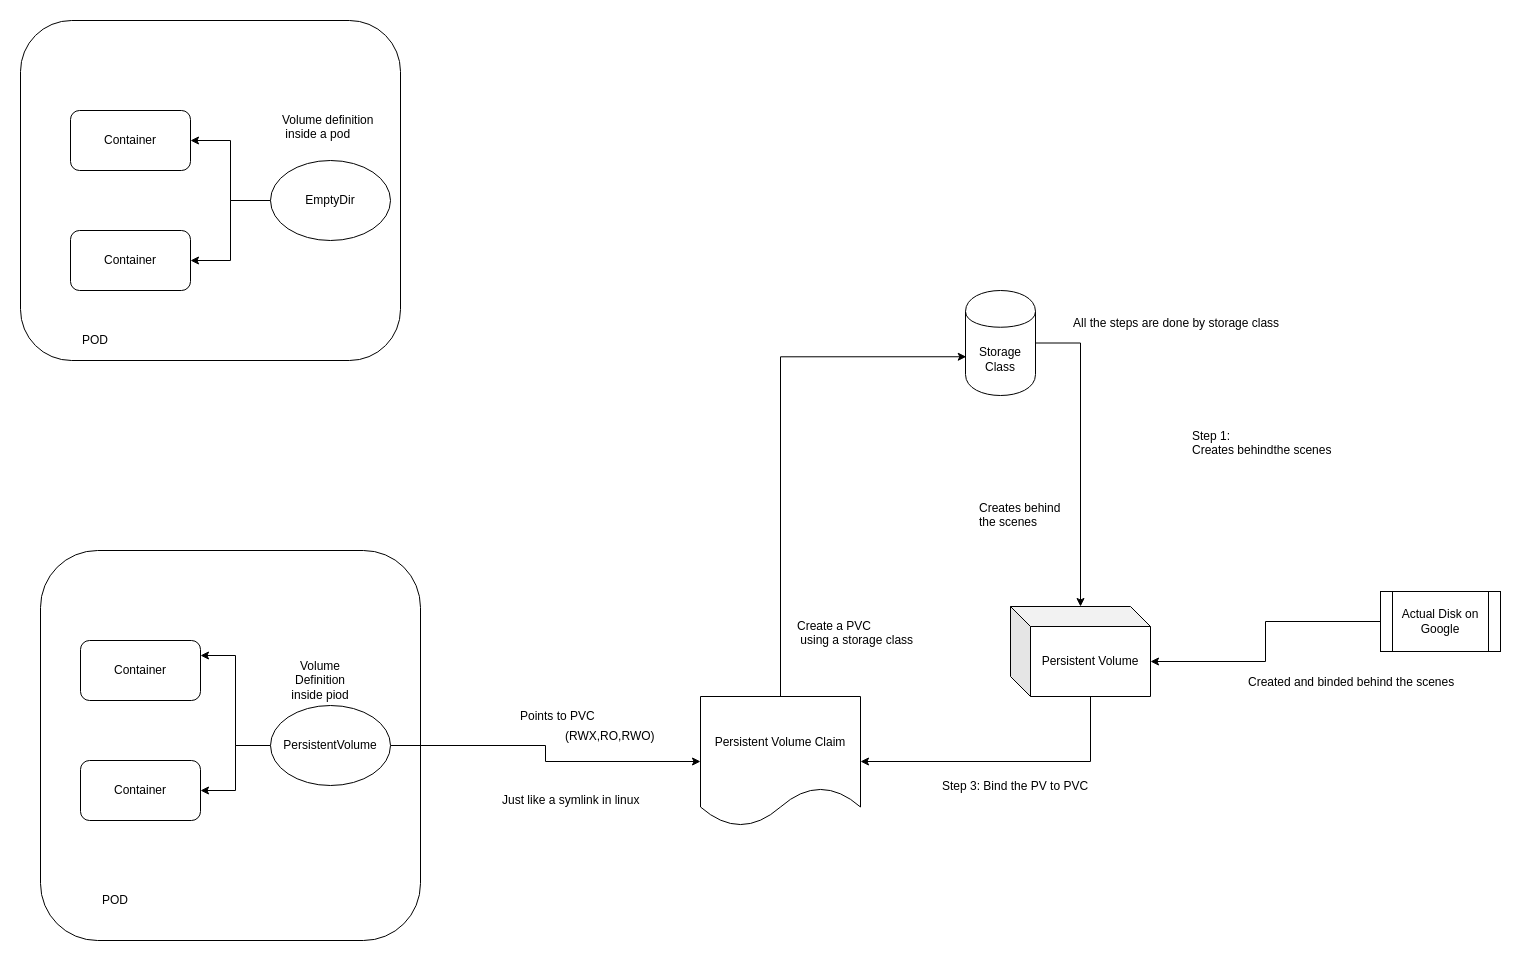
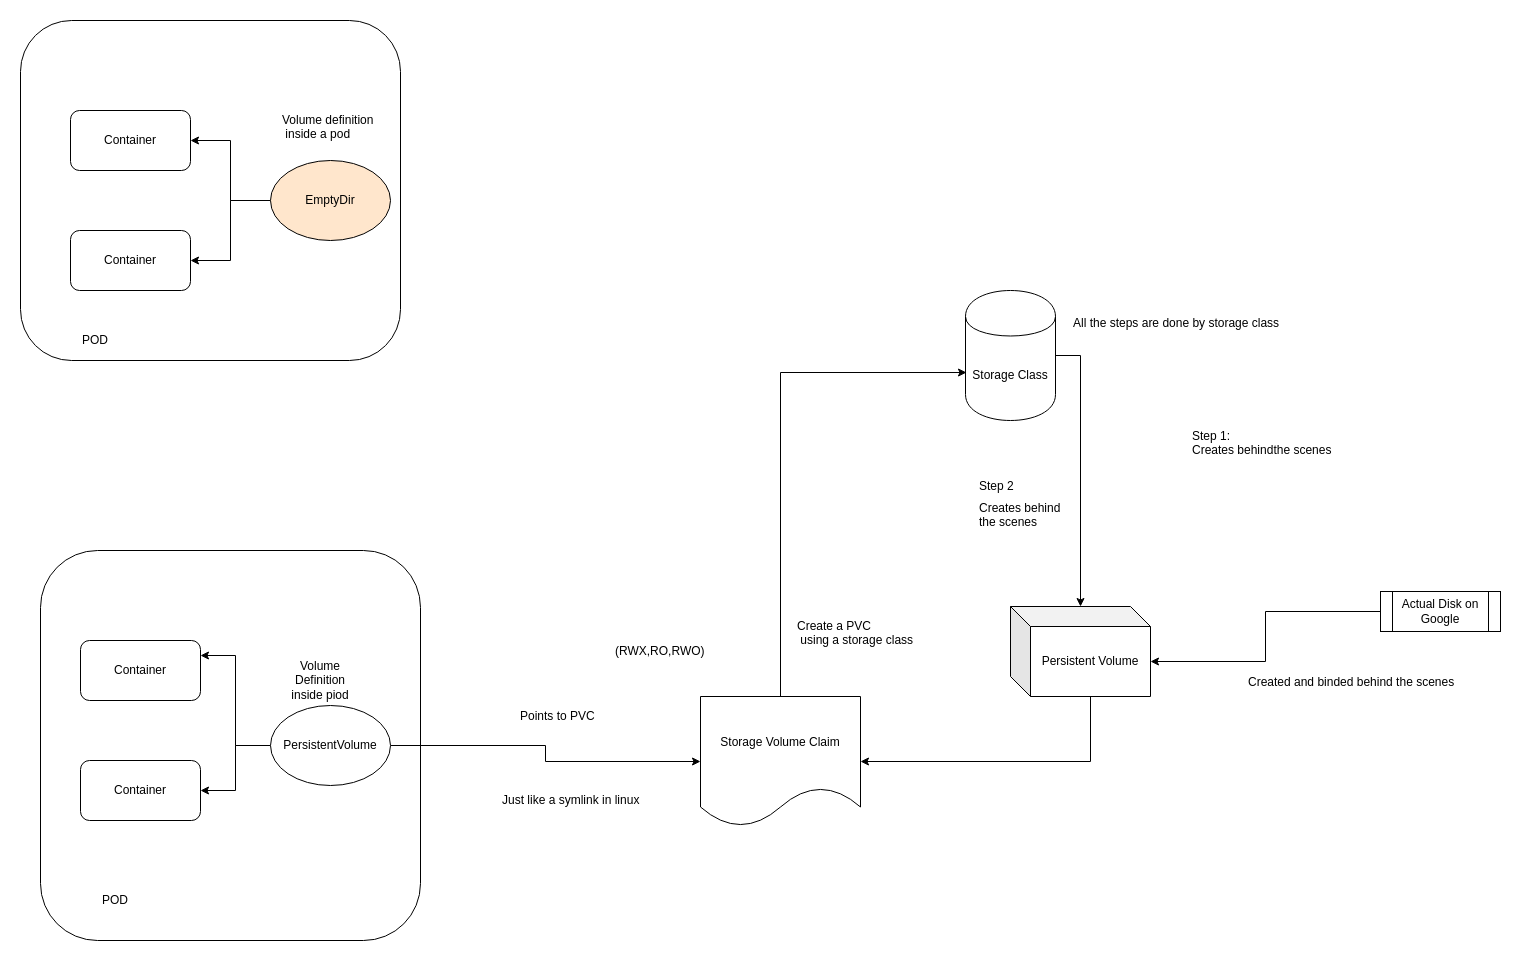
  <mxCell id="0" />
  <mxCell id="1" parent="0" />
  <mxCell id="2" value="" style="rounded=1;whiteSpace=wrap;html=1;" vertex="1" parent="1"><mxGeometry x="20" y="20" width="380" height="340" as="geometry" /></mxCell>
  <mxCell id="3" value="POD" style="text;html=1;resizable=0;points=[];autosize=1;align=left;verticalAlign=top;spacingTop=-4;" vertex="1" parent="1"><mxGeometry x="80" y="330" width="40" height="20" as="geometry" /></mxCell>
  <mxCell id="4" value="Container" style="rounded=1;whiteSpace=wrap;html=1;" vertex="1" parent="1"><mxGeometry x="70" y="110" width="120" height="60" as="geometry" /></mxCell>
  <mxCell id="5" value="Container" style="rounded=1;whiteSpace=wrap;html=1;" vertex="1" parent="1"><mxGeometry x="70" y="230" width="120" height="60" as="geometry" /></mxCell>
  <mxCell id="6" style="edgeStyle=orthogonalEdgeStyle;rounded=0;orthogonalLoop=1;jettySize=auto;html=1;exitX=0;exitY=0.5;exitDx=0;exitDy=0;entryX=1;entryY=0.5;entryDx=0;entryDy=0;" edge="1" parent="1" source="8" target="4"><mxGeometry relative="1" as="geometry" /></mxCell>
  <mxCell id="7" style="edgeStyle=orthogonalEdgeStyle;rounded=0;orthogonalLoop=1;jettySize=auto;html=1;exitX=0;exitY=0.5;exitDx=0;exitDy=0;" edge="1" parent="1" source="8" target="5"><mxGeometry relative="1" as="geometry" /></mxCell>
- <mxCell id="8" value="EmptyDir" style="ellipse;whiteSpace=wrap;html=1;" vertex="1" parent="1"><mxGeometry x="270" y="160" width="120" height="80" as="geometry" /></mxCell>
+ <mxCell id="8" value="EmptyDir" style="ellipse;whiteSpace=wrap;html=1;fillColor=#ffe6cc;" vertex="1" parent="1"><mxGeometry x="270" y="160" width="120" height="80" as="geometry" /></mxCell>
  <mxCell id="9" value="Volume definition&lt;br&gt;&amp;nbsp;inside a pod" style="text;html=1;resizable=0;points=[];autosize=1;align=left;verticalAlign=top;spacingTop=-4;" vertex="1" parent="1"><mxGeometry x="280" y="110" width="110" height="30" as="geometry" /></mxCell>
  <mxCell id="10" value="" style="rounded=1;whiteSpace=wrap;html=1;" vertex="1" parent="1"><mxGeometry x="40" y="550" width="380" height="390" as="geometry" /></mxCell>
  <mxCell id="11" value="POD" style="text;html=1;resizable=0;points=[];autosize=1;align=left;verticalAlign=top;spacingTop=-4;" vertex="1" parent="1"><mxGeometry x="100" y="890" width="40" height="20" as="geometry" /></mxCell>
  <mxCell id="12" value="Container" style="rounded=1;whiteSpace=wrap;html=1;" vertex="1" parent="1"><mxGeometry x="80" y="640" width="120" height="60" as="geometry" /></mxCell>
  <mxCell id="13" value="Container" style="rounded=1;whiteSpace=wrap;html=1;" vertex="1" parent="1"><mxGeometry x="80" y="760" width="120" height="60" as="geometry" /></mxCell>
  <mxCell id="14" style="edgeStyle=orthogonalEdgeStyle;rounded=0;orthogonalLoop=1;jettySize=auto;html=1;exitX=1;exitY=0.5;exitDx=0;exitDy=0;" edge="1" parent="1" source="15" target="20"><mxGeometry relative="1" as="geometry" /></mxCell>
- <mxCell id="15" value="Storage Class" style="shape=cylinder;whiteSpace=wrap;html=1;boundedLbl=1;backgroundOutline=1;" vertex="1" parent="1"><mxGeometry x="965" y="290" width="70" height="105" as="geometry" /></mxCell>
+ <mxCell id="15" value="Storage Class" style="shape=cylinder;whiteSpace=wrap;html=1;boundedLbl=1;backgroundOutline=1;" vertex="1" parent="1"><mxGeometry x="965" y="290" width="90" height="130" as="geometry" /></mxCell>
  <mxCell id="16" style="edgeStyle=orthogonalEdgeStyle;rounded=0;orthogonalLoop=1;jettySize=auto;html=1;exitX=0.5;exitY=0;exitDx=0;exitDy=0;entryX=0.011;entryY=0.631;entryDx=0;entryDy=0;entryPerimeter=0;" edge="1" parent="1" source="17" target="15"><mxGeometry relative="1" as="geometry" /></mxCell>
- <mxCell id="17" value="Persistent Volume Claim" style="shape=document;whiteSpace=wrap;html=1;boundedLbl=1;" vertex="1" parent="1"><mxGeometry x="700" y="696" width="160" height="130" as="geometry" /></mxCell>
+ <mxCell id="17" value="Storage Volume Claim" style="shape=document;whiteSpace=wrap;html=1;boundedLbl=1;" vertex="1" parent="1"><mxGeometry x="700" y="696" width="160" height="130" as="geometry" /></mxCell>
  <mxCell id="18" value="Create a PVC&lt;br&gt;&amp;nbsp;using a storage class" style="text;html=1;resizable=0;points=[];autosize=1;align=left;verticalAlign=top;spacingTop=-4;" vertex="1" parent="1"><mxGeometry x="795" y="616" width="130" height="30" as="geometry" /></mxCell>
  <mxCell id="19" style="edgeStyle=orthogonalEdgeStyle;rounded=0;orthogonalLoop=1;jettySize=auto;html=1;exitX=0;exitY=0;exitDx=80;exitDy=90;exitPerimeter=0;" edge="1" parent="1" source="20" target="17"><mxGeometry relative="1" as="geometry" /></mxCell>
  <mxCell id="20" value="Persistent Volume" style="shape=cube;whiteSpace=wrap;html=1;boundedLbl=1;backgroundOutline=1;darkOpacity=0.05;darkOpacity2=0.1;" vertex="1" parent="1"><mxGeometry x="1010" y="606" width="140" height="90" as="geometry" /></mxCell>
  <mxCell id="21" value="Creates behind&lt;br&gt;the scenes" style="text;html=1;resizable=0;points=[];autosize=1;align=left;verticalAlign=top;spacingTop=-4;" vertex="1" parent="1"><mxGeometry x="977" y="498" width="100" height="30" as="geometry" /></mxCell>
  <mxCell id="22" style="edgeStyle=orthogonalEdgeStyle;rounded=0;orthogonalLoop=1;jettySize=auto;html=1;exitX=0;exitY=0.5;exitDx=0;exitDy=0;entryX=0;entryY=0;entryDx=140;entryDy=55;entryPerimeter=0;" edge="1" parent="1" source="23" target="20"><mxGeometry relative="1" as="geometry" /></mxCell>
- <mxCell id="23" value="Actual Disk on Google" style="shape=process;whiteSpace=wrap;html=1;backgroundOutline=1;" vertex="1" parent="1"><mxGeometry x="1380" y="591" width="120" height="60" as="geometry" /></mxCell>
+ <mxCell id="23" value="Actual Disk on Google" style="shape=process;whiteSpace=wrap;html=1;backgroundOutline=1;" vertex="1" parent="1"><mxGeometry x="1380" y="591" width="120" height="40" as="geometry" /></mxCell>
  <mxCell id="24" value="Created and binded behind the scenes" style="text;html=1;resizable=0;points=[];autosize=1;align=left;verticalAlign=top;spacingTop=-4;" vertex="1" parent="1"><mxGeometry x="1246" y="672" width="220" height="20" as="geometry" /></mxCell>
  <mxCell id="25" value="Creates behindthe scenes" style="text;html=1;" vertex="1" parent="1"><mxGeometry x="1190" y="436" width="160" height="30" as="geometry" /></mxCell>
  <mxCell id="26" value="Step 1:" style="text;html=1;resizable=0;points=[];autosize=1;align=left;verticalAlign=top;spacingTop=-4;" vertex="1" parent="1"><mxGeometry x="1190" y="426" width="50" height="20" as="geometry" /></mxCell>
- <mxCell id="28" value="Step 3: Bind the PV to PVC" style="text;html=1;resizable=0;points=[];autosize=1;align=left;verticalAlign=top;spacingTop=-4;" vertex="1" parent="1"><mxGeometry x="940" y="776" width="160" height="20" as="geometry" /></mxCell>
+ <mxCell id="27" value="Step 2" style="text;html=1;resizable=0;points=[];autosize=1;align=left;verticalAlign=top;spacingTop=-4;" vertex="1" parent="1"><mxGeometry x="977" y="476" width="50" height="20" as="geometry" /></mxCell>
  <mxCell id="29" value="All the steps are done by storage class" style="text;html=1;resizable=0;points=[];autosize=1;align=left;verticalAlign=top;spacingTop=-4;" vertex="1" parent="1"><mxGeometry x="1071" y="313" width="220" height="20" as="geometry" /></mxCell>
  <mxCell id="30" style="edgeStyle=orthogonalEdgeStyle;rounded=0;orthogonalLoop=1;jettySize=auto;html=1;exitX=1;exitY=0.5;exitDx=0;exitDy=0;" edge="1" parent="1" source="33" target="17"><mxGeometry relative="1" as="geometry" /></mxCell>
  <mxCell id="31" style="edgeStyle=orthogonalEdgeStyle;rounded=0;orthogonalLoop=1;jettySize=auto;html=1;exitX=0;exitY=0.5;exitDx=0;exitDy=0;" edge="1" parent="1" source="33" target="13"><mxGeometry relative="1" as="geometry" /></mxCell>
  <mxCell id="32" style="edgeStyle=orthogonalEdgeStyle;rounded=0;orthogonalLoop=1;jettySize=auto;html=1;exitX=0;exitY=0.5;exitDx=0;exitDy=0;entryX=1;entryY=0.25;entryDx=0;entryDy=0;" edge="1" parent="1" source="33" target="12"><mxGeometry relative="1" as="geometry" /></mxCell>
  <mxCell id="33" value="PersistentVolume" style="ellipse;whiteSpace=wrap;html=1;" vertex="1" parent="1"><mxGeometry x="270" y="705" width="120" height="80" as="geometry" /></mxCell>
  <mxCell id="34" value="Volume Definition inside piod" style="text;html=1;strokeColor=none;fillColor=none;align=center;verticalAlign=middle;whiteSpace=wrap;rounded=0;" vertex="1" parent="1"><mxGeometry x="280" y="670" width="80" height="20" as="geometry" /></mxCell>
  <mxCell id="35" value="Points to PVC" style="text;html=1;resizable=0;points=[];autosize=1;align=left;verticalAlign=top;spacingTop=-4;" vertex="1" parent="1"><mxGeometry x="518" y="706" width="90" height="20" as="geometry" /></mxCell>
  <mxCell id="36" value="Just like a symlink in linux" style="text;html=1;resizable=0;points=[];autosize=1;align=left;verticalAlign=top;spacingTop=-4;" vertex="1" parent="1"><mxGeometry x="500" y="790" width="150" height="20" as="geometry" /></mxCell>
- <mxCell id="37" value="(RWX,RO,RWO)" style="text;html=1;resizable=0;points=[];autosize=1;align=left;verticalAlign=top;spacingTop=-4;" vertex="1" parent="1"><mxGeometry x="563" y="726" width="110" height="20" as="geometry" /></mxCell>
+ <mxCell id="37" value="(RWX,RO,RWO)" style="text;html=1;resizable=0;points=[];autosize=1;align=left;verticalAlign=top;spacingTop=-4;" vertex="1" parent="1"><mxGeometry x="613" y="641" width="110" height="20" as="geometry" /></mxCell>
